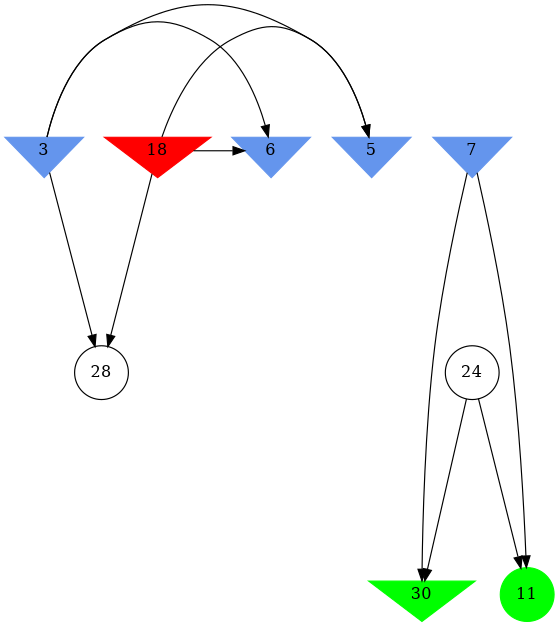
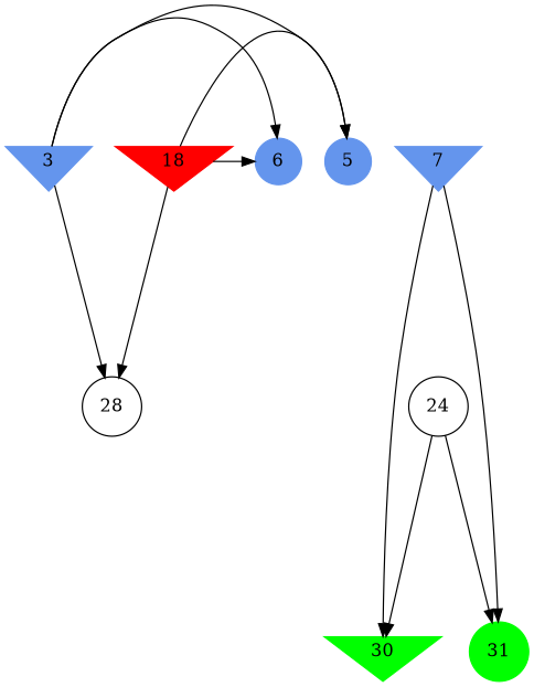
  digraph {
    ranksep=2.0
    node [color=cornflowerblue shape=invtriangle style=filled]
    3
-   5
-   6
+   5 [shape=circle]
+   6 [shape=circle]
    7
    18 [color=red]
    24 [color=black shape=circle style=""]
    28 [color=black shape=circle style=""]
    30 [color=green]
-   31 [color=green shape=circle label=11]
+   31 [color=green shape=circle]
    subgraph sub_1 {
      rank=same
      3
      5
      6
      7
      18
    }
    subgraph sub_2 {
      rank=same
      24
      28
    }
    subgraph sub_3 {
      rank=same
      30
      31
    }
    3 -> 5
    3 -> 6
    3 -> 28
    7 -> 30
    7 -> 31
    18 -> 5
    18 -> 6
    18 -> 28
    24 -> 30
    24 -> 31
  }
